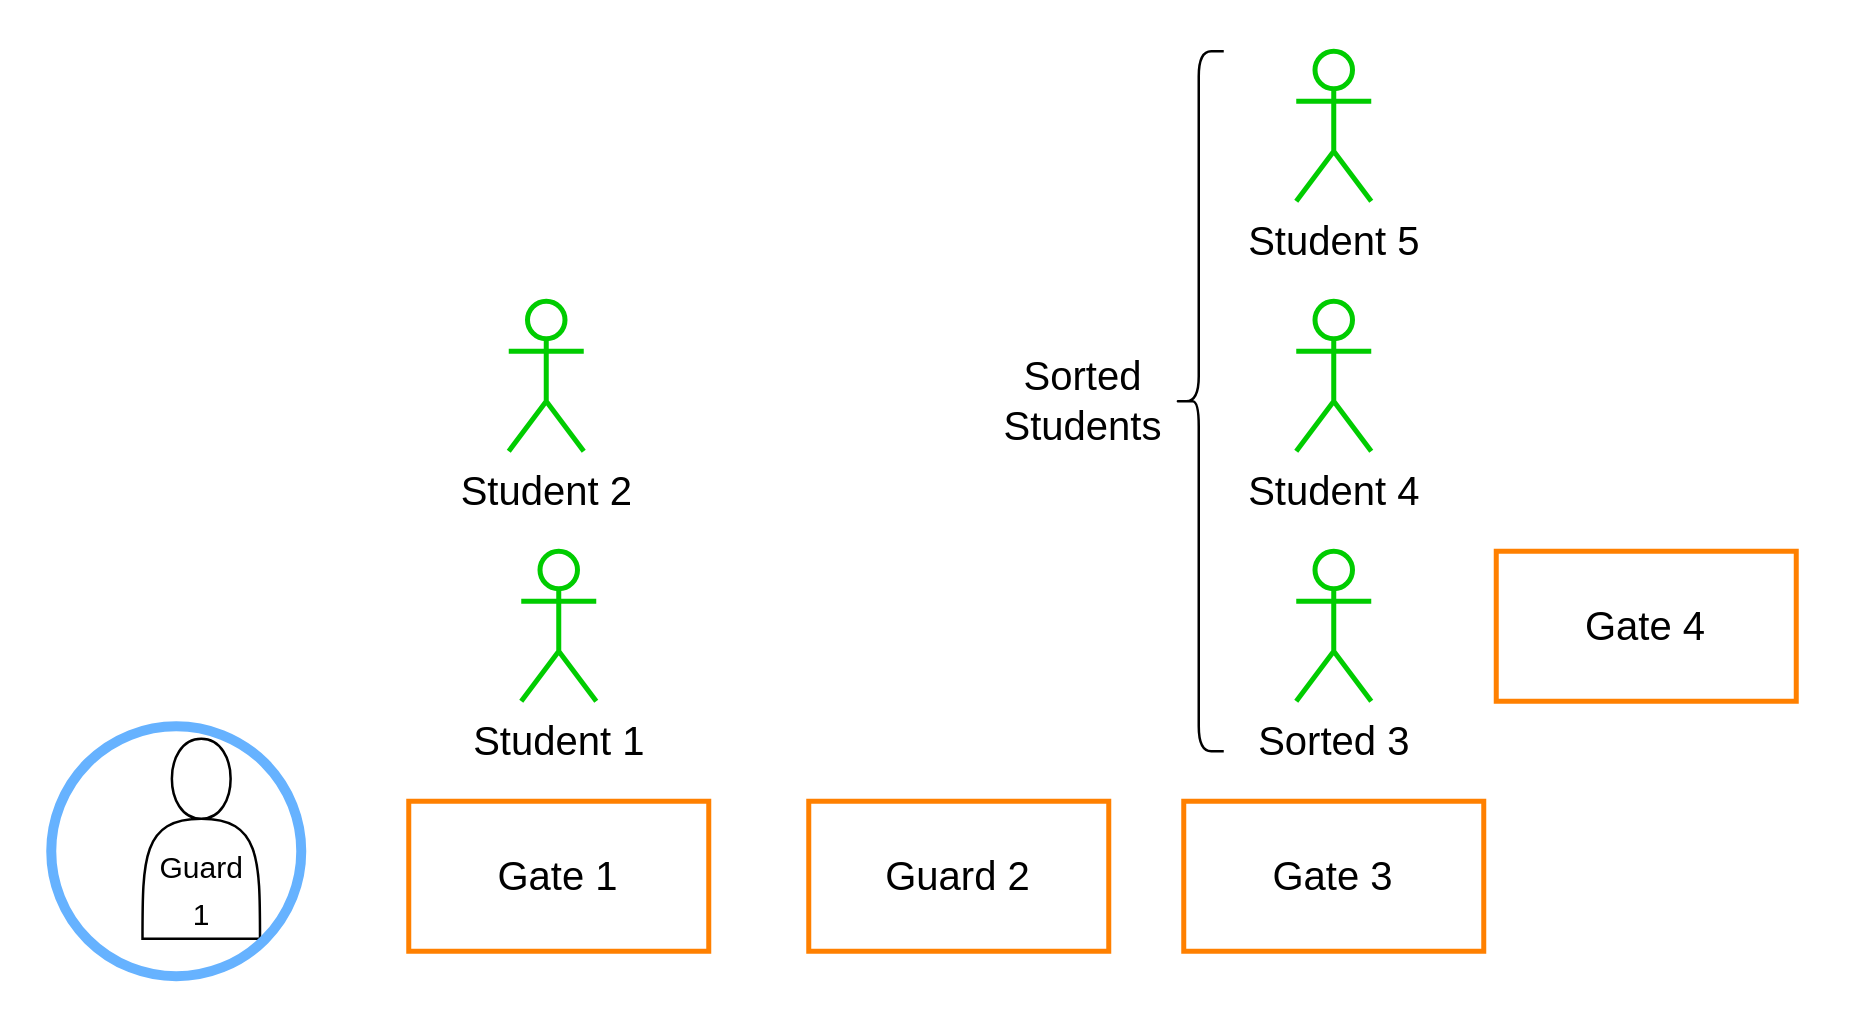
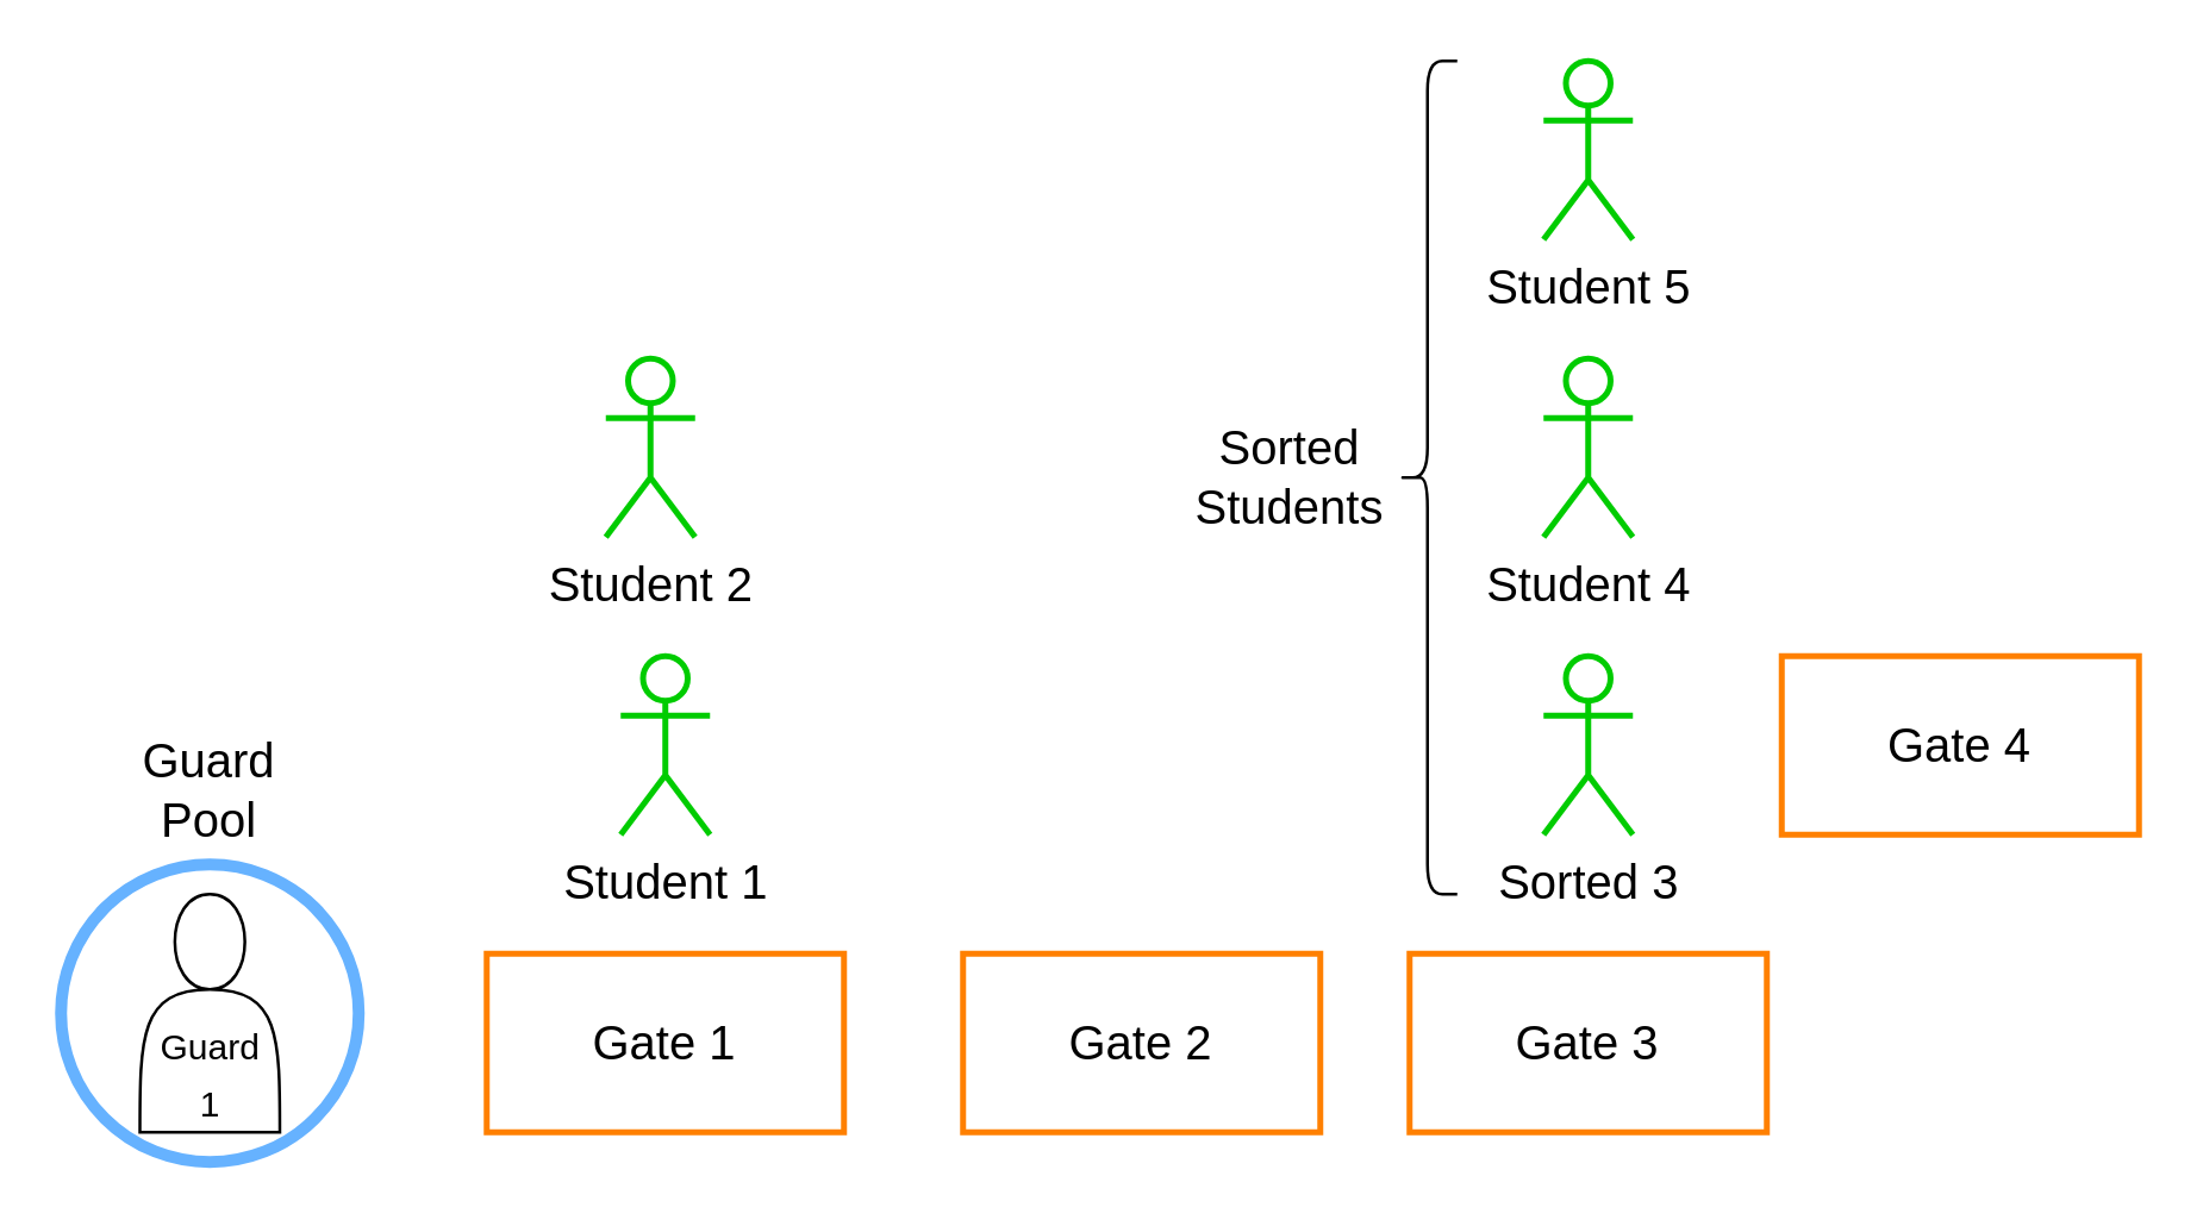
  <mxCell id="0" />
  <mxCell id="1" parent="0" />
  <mxCell id="2" value="Gate 1" style="rounded=0;whiteSpace=wrap;html=1;fontSize=16;strokeWidth=2;strokeColor=#FF8000;" vertex="1" parent="1"><mxGeometry x="163" y="320" width="120" height="60" as="geometry" /></mxCell>
- <mxCell id="3" value="Guard 2" style="rounded=0;whiteSpace=wrap;html=1;fontSize=16;strokeWidth=2;strokeColor=#FF8000;" vertex="1" parent="1"><mxGeometry x="323" y="320" width="120" height="60" as="geometry" /></mxCell>
+ <mxCell id="3" value="Gate 2" style="rounded=0;whiteSpace=wrap;html=1;fontSize=16;strokeWidth=2;strokeColor=#FF8000;" vertex="1" parent="1"><mxGeometry x="323" y="320" width="120" height="60" as="geometry" /></mxCell>
  <mxCell id="4" value="Gate 3" style="rounded=0;whiteSpace=wrap;html=1;fontSize=16;strokeWidth=2;strokeColor=#FF8000;" vertex="1" parent="1"><mxGeometry x="473" y="320" width="120" height="60" as="geometry" /></mxCell>
  <mxCell id="5" value="Gate 4" style="rounded=0;whiteSpace=wrap;html=1;fontSize=16;strokeWidth=2;strokeColor=#FF8000;" vertex="1" parent="1"><mxGeometry x="598" y="220" width="120" height="60" as="geometry" /></mxCell>
- <mxCell id="6" value="&lt;font style=&quot;font-size: 12px&quot;&gt;&lt;br&gt;&lt;br&gt;Guard&lt;br&gt;1&lt;/font&gt;" style="shape=actor;whiteSpace=wrap;html=1;fontSize=16;" vertex="1" parent="1"><mxGeometry x="56.5" y="295" width="47" height="80" as="geometry" /></mxCell>
+ <mxCell id="6" value="&lt;font style=&quot;font-size: 12px&quot;&gt;&lt;br&gt;&lt;br&gt;Guard&lt;br&gt;1&lt;/font&gt;" style="shape=actor;whiteSpace=wrap;html=1;fontSize=16;" vertex="1" parent="1"><mxGeometry x="46.5" y="300" width="47" height="80" as="geometry" /></mxCell>
  <mxCell id="7" value="Student 1" style="shape=umlActor;verticalLabelPosition=bottom;verticalAlign=top;html=1;outlineConnect=0;fontSize=16;strokeColor=#00CC00;strokeWidth=2;" vertex="1" parent="1"><mxGeometry x="208" y="220" width="30" height="60" as="geometry" /></mxCell>
  <mxCell id="8" value="Student 2" style="shape=umlActor;verticalLabelPosition=bottom;verticalAlign=top;html=1;outlineConnect=0;fontSize=16;strokeColor=#00CC00;strokeWidth=2;" vertex="1" parent="1"><mxGeometry x="203" y="120" width="30" height="60" as="geometry" /></mxCell>
  <mxCell id="9" value="Sorted 3" style="shape=umlActor;verticalLabelPosition=bottom;verticalAlign=top;html=1;outlineConnect=0;fontSize=16;strokeColor=#00CC00;strokeWidth=2;" vertex="1" parent="1"><mxGeometry x="518" y="220" width="30" height="60" as="geometry" /></mxCell>
  <mxCell id="10" value="Student 4" style="shape=umlActor;verticalLabelPosition=bottom;verticalAlign=top;html=1;outlineConnect=0;fontSize=16;strokeColor=#00CC00;strokeWidth=2;" vertex="1" parent="1"><mxGeometry x="518" y="120" width="30" height="60" as="geometry" /></mxCell>
  <mxCell id="11" value="Student 5" style="shape=umlActor;verticalLabelPosition=bottom;verticalAlign=top;html=1;outlineConnect=0;fontSize=16;strokeColor=#00CC00;strokeWidth=2;" vertex="1" parent="1"><mxGeometry x="518" y="20" width="30" height="60" as="geometry" /></mxCell>
  <mxCell id="12" value="" style="shape=curlyBracket;whiteSpace=wrap;html=1;rounded=1;fontSize=16;" vertex="1" parent="1"><mxGeometry x="469" y="20" width="20" height="280" as="geometry" /></mxCell>
  <mxCell id="13" value="Sorted Students" style="text;html=1;strokeColor=none;fillColor=none;align=center;verticalAlign=middle;whiteSpace=wrap;rounded=0;fontSize=16;" vertex="1" parent="1"><mxGeometry x="403" y="145" width="60" height="30" as="geometry" /></mxCell>
  <mxCell id="14" value="" style="ellipse;whiteSpace=wrap;html=1;aspect=fixed;fillColor=none;fontSize=16;strokeColor=#66B2FF;strokeWidth=4;" vertex="1" parent="1"><mxGeometry x="20" y="290" width="100" height="100" as="geometry" /></mxCell>
+ <mxCell id="15" value="Guard Pool" style="text;html=1;strokeColor=none;fillColor=none;align=center;verticalAlign=middle;whiteSpace=wrap;rounded=0;fontSize=16;" vertex="1" parent="1"><mxGeometry x="30" y="250" width="80" height="30" as="geometry" /></mxCell>
